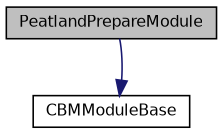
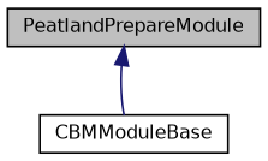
  digraph {
    node [color=black fontname=Helvetica fontsize=10 shape=record style=filled]
    n1 [fillcolor=grey75 fontcolor=black height=0.2 label=PeatlandPrepareModule width=0.4]
    n2 [fillcolor=white height=0.2 label=CBMModuleBase width=0.4]
-   n2 -> n1 [color=midnightblue dir=back fontname=Helvetica fontsize=10 labelfontname=Helvetica labelfontsize=10 style=solid]
+   n1 -> n2 [color=midnightblue dir=back fontname=Helvetica fontsize=10 labelfontname=Helvetica labelfontsize=10 style=solid]
  }
